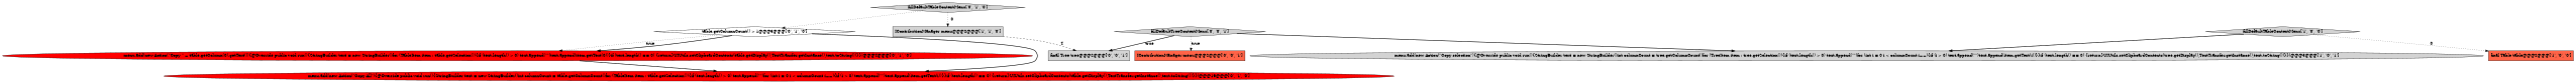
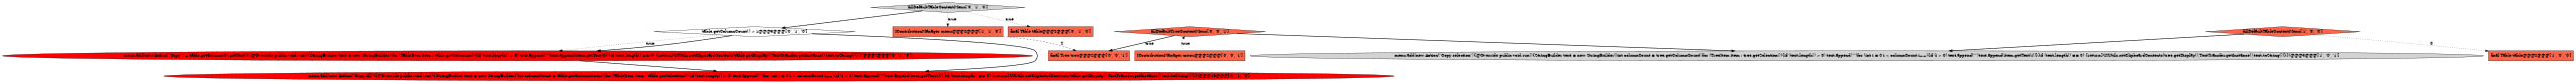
  digraph {
    node [fillcolor=tomato shape=box style=filled]
    edge [style=bold]
    n1 [fillcolor=red label="menu.add(new Action(\"Copy All\"){@Override public void run(){StringBuilder text = new StringBuilder()int columnCount = table.getColumnCount()for (TableItem item : table.getSelection()){if (text.length() > 0) text.append(\"\")for (int i = 0 i < columnCount i++){if (i > 0) text.append(\"\")text.append(item.getText(i))}}if (text.length() == 0) {return}UIUtils.setClipboardContents(table.getDisplay(),TextTransfer.getInstance(),text.toString())}})@@@19@@@['0', '1', '0']" shape=ellipse]
-   n2 [fillcolor=lightgray label="final Tree tree@@@2@@@['0', '0', '1']"]
+   n2 [label="final Tree tree@@@2@@@['0', '0', '1']"]
    n3 [label="final Table table@@@2@@@['1', '0', '0']"]
-   n4 [fillcolor=lightgray label="IContributionManager menu@@@2@@@['1', '1', '0']"]
-   n5 [fillcolor=lightgray label="fillDefaultTreeContextMenu['0', '0', '1']" shape=diamond]
+   n4 [label="IContributionManager menu@@@2@@@['1', '1', '0']"]
+   n5 [label="fillDefaultTreeContextMenu['0', '0', '1']" shape=diamond]
    n6 [label="IContributionManager menu@@@2@@@['0', '0', '1']"]
    n7 [fillcolor=lightgray label="menu.add(new Action(\"Copy selection\"){@Override public void run(){StringBuilder text = new StringBuilder()int columnCount = tree.getColumnCount()for (TreeItem item : tree.getSelection()){if (text.length() > 0) text.append(\"\")for (int i = 0 i < columnCount i++){if (i > 0) text.append(\"\")text.append(item.getText(i))}}if (text.length() == 0) {return}UIUtils.setClipboardContents(tree.getDisplay(),TextTransfer.getInstance(),text.toString())}})@@@3@@@['1', '0', '1']" shape=ellipse]
    n8 [fillcolor=lightgray label="fillDefaultTableContextMenu['0', '1', '0']" shape=diamond]
    n9 [fillcolor=white label="table.getColumnCount() > 1@@@3@@@['0', '1', '0']" shape=diamond]
+   n10 [label="final Table table@@@2@@@['0', '1', '0']"]
    n11 [fillcolor=red label="menu.add(new Action(\"Copy \" + table.getColumn(0).getText()){@Override public void run(){StringBuilder text = new StringBuilder()for (TableItem item : table.getSelection()){if (text.length() > 0) text.append(\"\")text.append(item.getText(0))}if (text.length() == 0) {return}UIUtils.setClipboardContents(table.getDisplay(),TextTransfer.getInstance(),text.toString())}})@@@4@@@['0', '1', '0']" shape=ellipse]
-   n12 [fillcolor=lightgray label="fillDefaultTableContextMenu['1', '0', '0']" shape=diamond]
+   n12 [label="fillDefaultTableContextMenu['1', '0', '0']" shape=diamond]
    n4 -> n2 [label=4 style=dashed]
    n5 -> n2 [label=true]
-   n5 -> n6 [label=true style=dotted]
+   n6 -> n5 [label=true style=dotted]
    n5 -> n7
-   n8 -> n4 [label=0 style=dotted]
-   n8 -> n9 [style=dotted]
+   n8 -> n4 [label=true style=dotted]
+   n8 -> n9
+   n8 -> n10 [label=true style=dotted]
    n9 -> n1
    n9 -> n11
    n9 -> n11 [label=true style=dotted]
    n11 -> n1
    n12 -> n3 [label=0 style=dotted]
    n12 -> n7
  }
